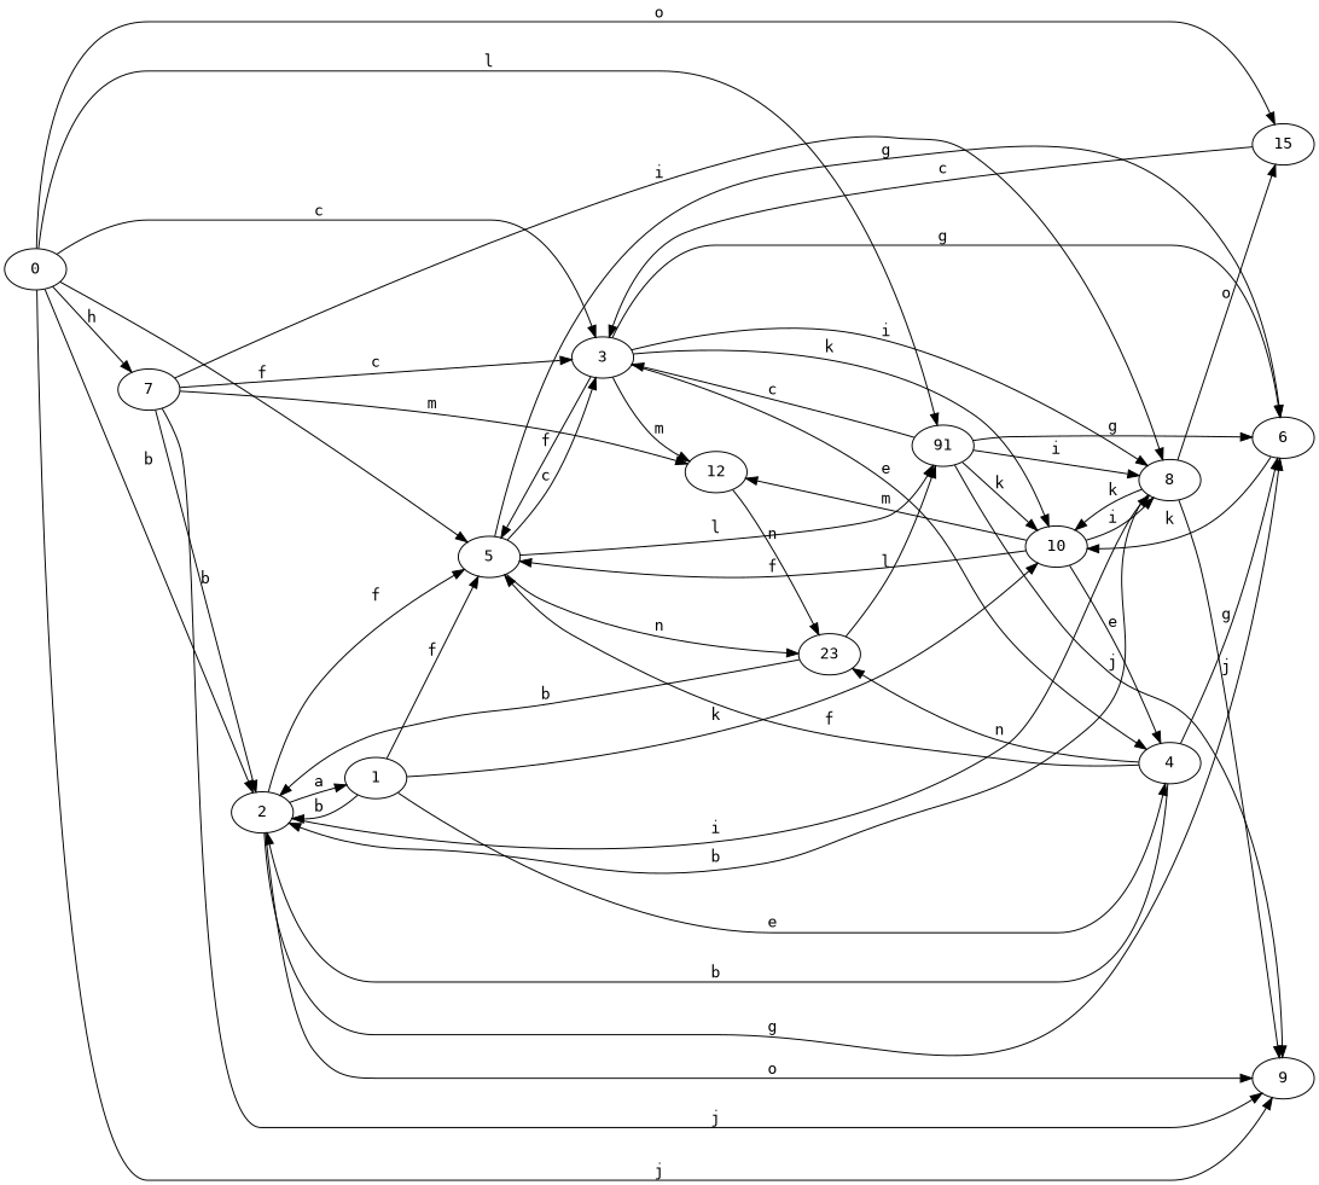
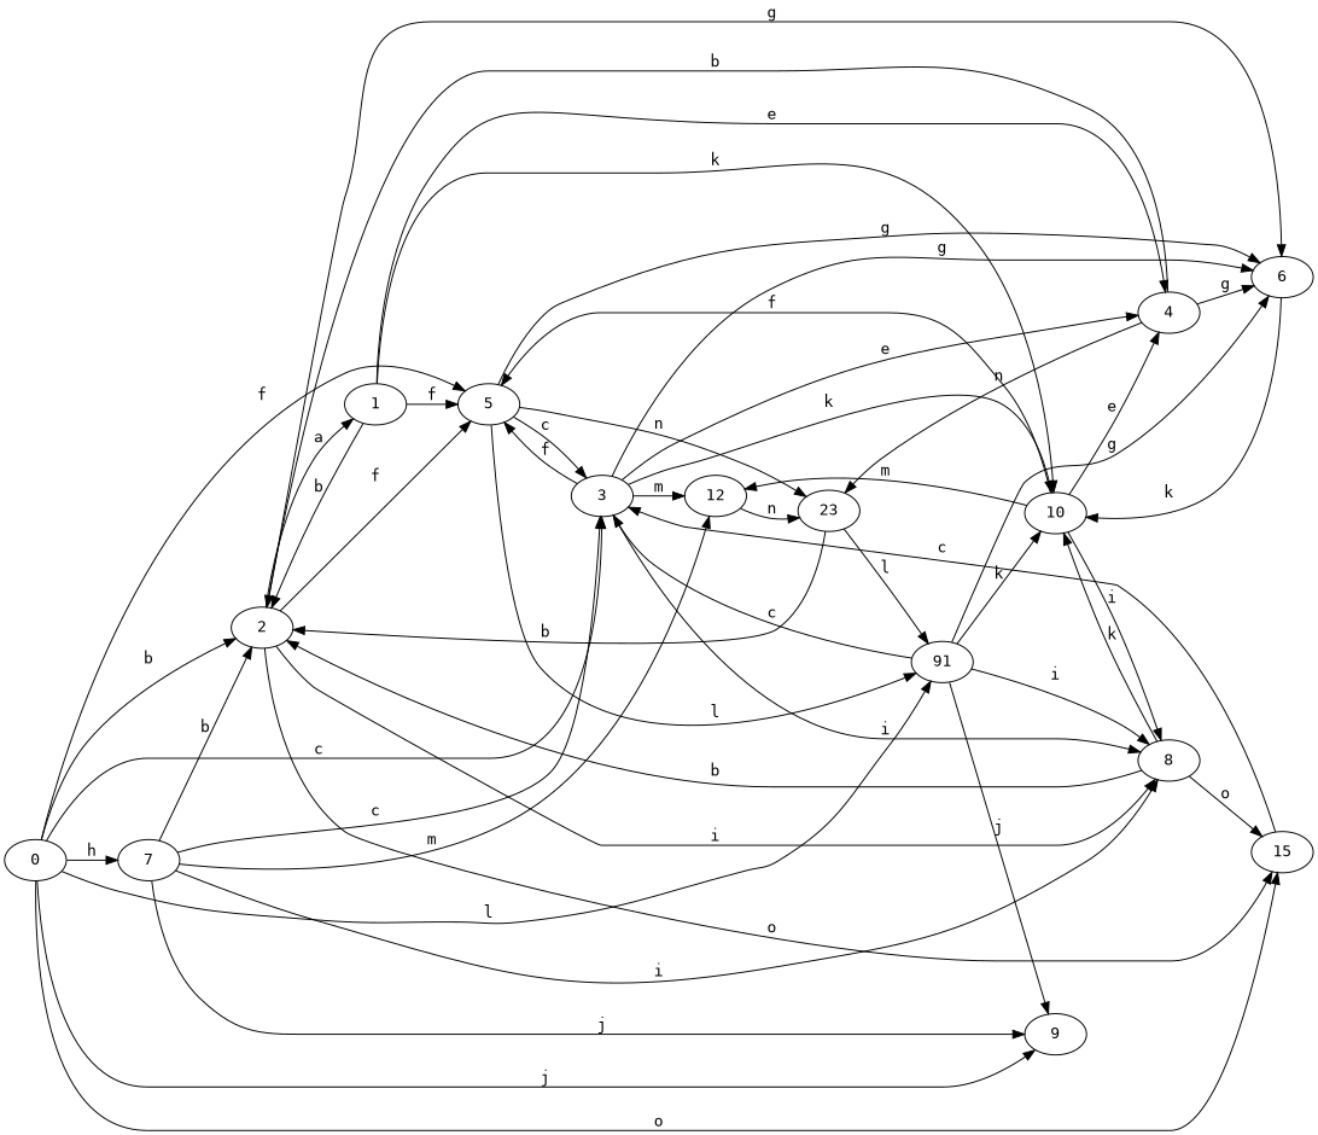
  strict digraph {
    fontname="DejaVu Sans Mono"
    rankdir=LR
    node [fontname="DejaVu Sans Mono"]
    edge [fontname="DejaVu Sans Mono"]
    0
    2
    3
    5
    9
    n6 [label=91]
    15
    7
    1
    6
    8
    4
    10
    12
    n15 [label=23]
    0 -> 2 [label=b]
    0 -> 3 [label=c]
    0 -> 5 [label=f]
    0 -> 9 [label=j]
    0 -> n6 [label=l]
    0 -> 15 [label=o]
    0 -> 7 [label=h]
    2 -> 5 [label=f]
-   2 -> 9 [label=o]
+   2 -> 15 [label=o]
    2 -> 1 [label=a]
    2 -> 6 [label=g]
    2 -> 8 [label=i]
    3 -> 5 [label=f]
    3 -> 6 [label=g]
    3 -> 8 [label=i]
    3 -> 4 [label=e]
    3 -> 10 [label=k]
    3 -> 12 [label=m]
    5 -> 3 [label=c]
    5 -> n6 [label=l]
    5 -> 6 [label=g]
    5 -> n15 [label=n]
    n6 -> 3 [label=c]
    n6 -> 9 [label=j]
    n6 -> 6 [label=g]
    n6 -> 8 [label=i]
    n6 -> 10 [label=k]
    15 -> 3 [label=c]
    7 -> 2 [label=b]
    7 -> 3 [label=c]
    7 -> 9 [label=j]
    7 -> 8 [label=i]
    7 -> 12 [label=m]
    1 -> 2 [label=b]
    1 -> 5 [label=f]
    1 -> 4 [label=e]
    1 -> 10 [label=k]
    6 -> 10 [label=k]
    8 -> 2 [label=b]
-   8 -> 9 [label=j]
    8 -> 15 [label=o]
    8 -> 10 [label=k]
    4 -> 2 [label=b]
-   4 -> 5 [label=f]
    4 -> 6 [label=g]
    4 -> n15 [label=n]
    10 -> 5 [label=f]
    10 -> 8 [label=i]
    10 -> 4 [label=e]
    10 -> 12 [label=m]
    12 -> n15 [label=n]
    n15 -> 2 [label=b]
    n15 -> n6 [label=l]
  }
